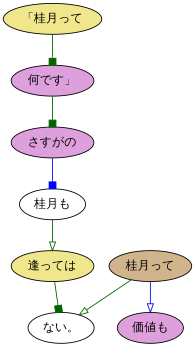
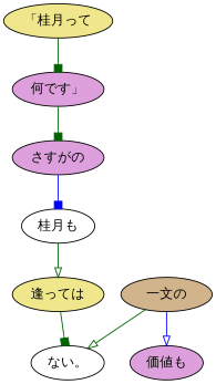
  digraph {
    fontname="JetBrains Mono"
    node [fillcolor=plum fontname="JetBrains Mono" style=filled]
    edge [arrowhead=box color=darkgreen fontname="JetBrains Mono"]
    n1 [fillcolor=khaki label="「桂月って"]
    n2 [label="何です」"]
    n3 [label="さすがの"]
    n4 [fillcolor=white label="桂月も"]
    n5 [fillcolor=khaki label="逢っては"]
    n6 [fillcolor=white label="ない。"]
-   n7 [fillcolor=tan label="桂月って"]
+   n7 [fillcolor=tan label="一文の"]
    n8 [label="価値も"]
    n1 -> n2
    n2 -> n3
    n3 -> n4 [color=blue]
    n4 -> n5 [arrowhead=onormal]
    n5 -> n6
    n7 -> n6 [arrowhead=onormal]
    n7 -> n8 [arrowhead=onormal color=blue]
  }
